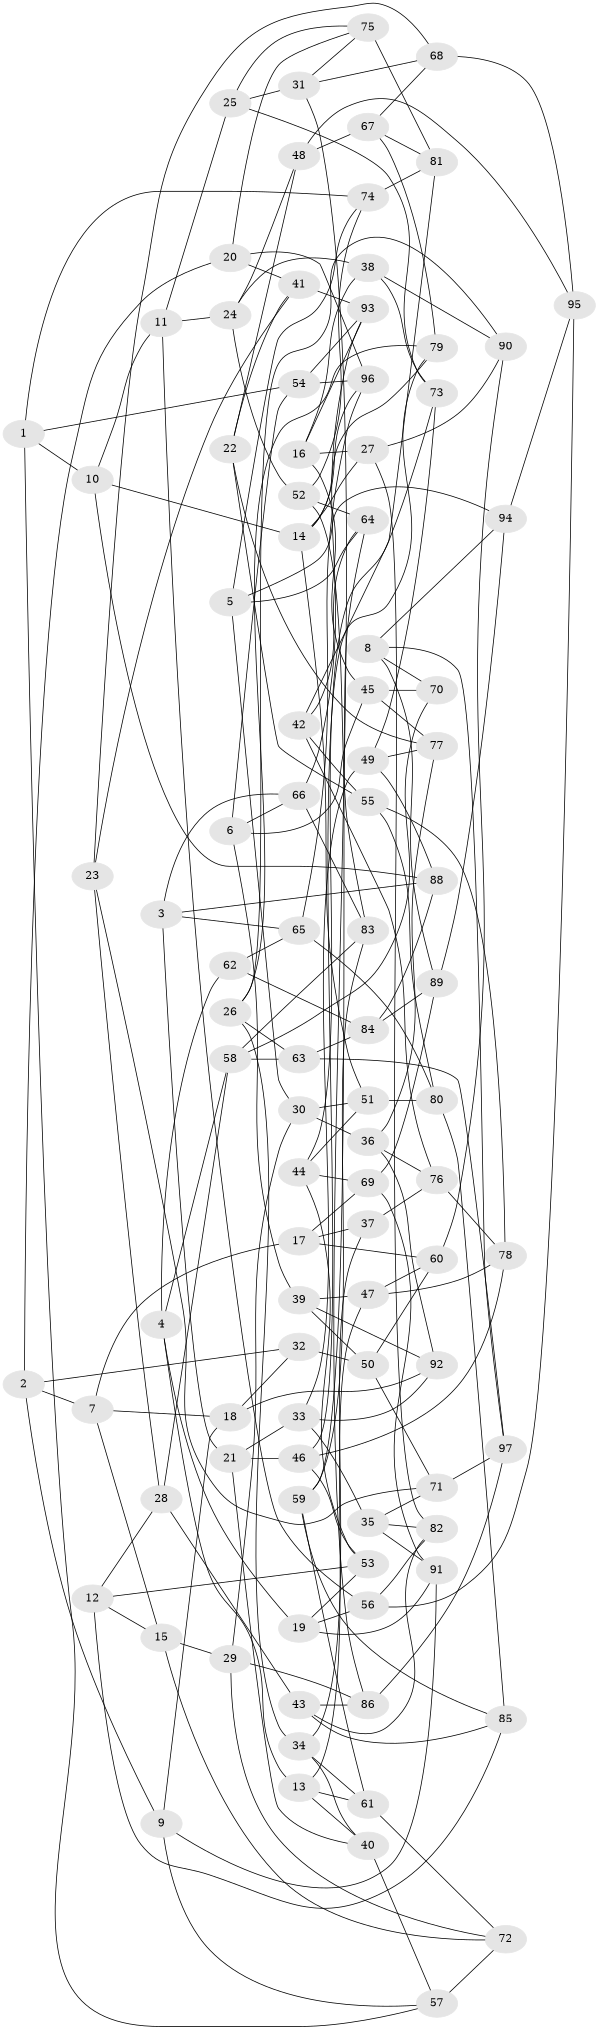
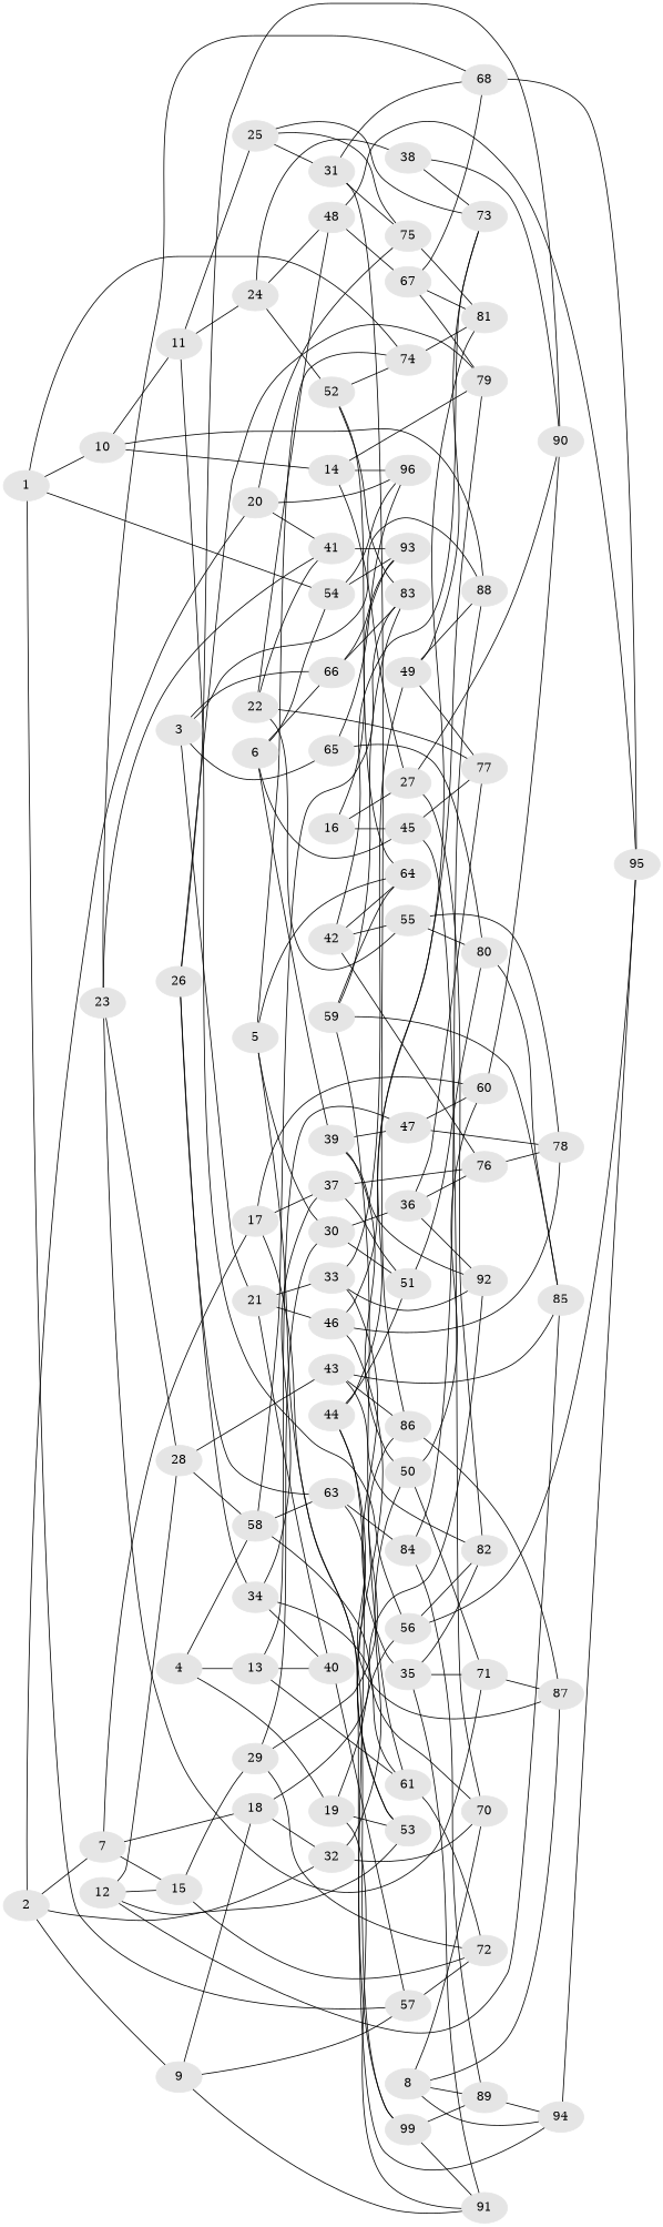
  graph {
    rankdir=LR
    node [color=gray90 style=filled]
    1
    10
    54
    57
    74
    88
    11
    14
    96
    93
    72
    81
    2
    7
    9
    20
    32
    15
    17
    18
    91
    41
    75
    70
    50
    3
    21
    65
    66
    40
    33
    46
    80
    83
    4
    13
    19
    58
-   62
    47
    61
    56
    53
    63
    84
    5
    30
    64
    94
    36
    51
    95
    6
    39
    45
    92
    77
    29
    37
    60
-   69
+   69 [label=99]
    8
-   87 [label=97]
+   87
    89
    24
    25
    27
    79
    38
    48
    52
    31
    73
    82
    12
    28
    85
    43
    78
    90
    86
    16
    76
    35
    49
    22
    55
    67
    23
    68
    71
    26
    34
    42
    44
    59
    1 -- 10
    1 -- 54
    1 -- 57
    1 -- 74
    10 -- 88
    10 -- 11
    10 -- 14
    54 -- 96
    54 -- 93
    57 -- 72
    74 -- 81
    11 -- 56
    11 -- 24
    11 -- 25
    14 -- 96
    14 -- 27
    14 -- 79
    2 -- 7
    2 -- 9
    2 -- 20
    2 -- 32
    7 -- 15
    7 -- 17
    7 -- 18
    9 -- 57
    9 -- 18
    9 -- 91
    20 -- 96
    20 -- 41
    20 -- 75
+   32 -- 70
    32 -- 50
    15 -- 72
    15 -- 29
    17 -- 37
    17 -- 60
    17 -- 69
    18 -- 32
    18 -- 92
    41 -- 93
    75 -- 81
    50 -- 60
    50 -- 71
    3 -- 88
    3 -- 21
    3 -- 65
    3 -- 66
    21 -- 40
    21 -- 33
    21 -- 46
    65 -- 96
    65 -- 80
    66 -- 93
    66 -- 83
    40 -- 57
    33 -- 92
    33 -- 35
    33 -- 49
    46 -- 53
    46 -- 79
    46 -- 78
    80 -- 85
    4 -- 13
    4 -- 19
    4 -- 58
-   4 -- 62
    13 -- 40
    13 -- 47
    13 -- 61
    19 -- 91
    19 -- 56
    19 -- 53
    58 -- 70
    58 -- 83
    58 -- 63
-   62 -- 65
-   62 -- 84
    47 -- 60
    47 -- 78
    61 -- 72
    56 -- 95
    56 -- 82
    63 -- 84
    63 -- 87
    84 -- 88
    84 -- 89
    5 -- 74
    5 -- 30
    5 -- 64
    5 -- 94
    30 -- 36
    30 -- 51
    94 -- 95
    36 -- 92
    36 -- 77
    36 -- 76
    51 -- 80
    6 -- 54
    6 -- 66
    6 -- 39
    6 -- 45
    39 -- 50
    39 -- 47
    39 -- 92
    45 -- 70
    45 -- 77
    29 -- 72
    29 -- 30
    29 -- 86
-   14 -- 51
+   37 -- 51
    37 -- 76
    60 -- 90
    69 -- 91
    69 -- 89
    8 -- 70
    8 -- 94
    8 -- 87
    8 -- 89
    89 -- 94
    24 -- 38
    24 -- 48
    24 -- 52
    25 -- 75
    25 -- 31
    25 -- 73
    27 -- 82
    27 -- 90
    38 -- 73
    38 -- 90
    48 -- 95
    48 -- 67
    52 -- 74
    52 -- 83
    52 -- 64
    31 -- 75
    31 -- 86
    31 -- 68
    12 -- 15
    12 -- 53
    12 -- 28
    12 -- 85
    28 -- 58
    28 -- 43
    43 -- 82
    43 -- 85
    43 -- 86
    86 -- 87
    16 -- 93
    16 -- 45
    16 -- 27
-   16 -- 38
    76 -- 78
    35 -- 91
    35 -- 82
    35 -- 71
    49 -- 88
    49 -- 77
    49 -- 73
    22 -- 41
    22 -- 77
    22 -- 48
    22 -- 55
    55 -- 80
    55 -- 78
    67 -- 81
    67 -- 79
    67 -- 68
    23 -- 41
    23 -- 28
    23 -- 68
    23 -- 71
    68 -- 95
    71 -- 87
    26 -- 63
    26 -- 79
    26 -- 90
    26 -- 34
    34 -- 40
    34 -- 61
    34 -- 37
    42 -- 64
    42 -- 73
    42 -- 76
    42 -- 55
    44 -- 81
    44 -- 53
    44 -- 51
    44 -- 69
    59 -- 83
    59 -- 61
    59 -- 64
    59 -- 85
  }
